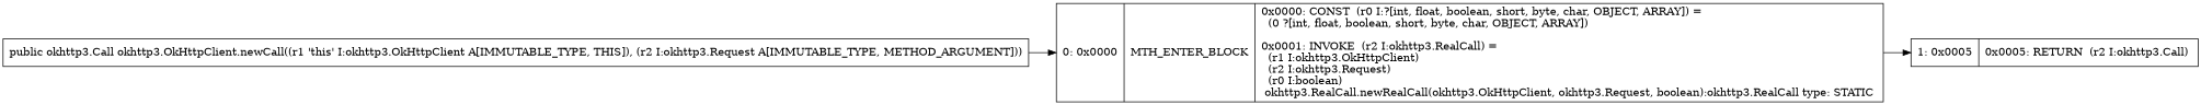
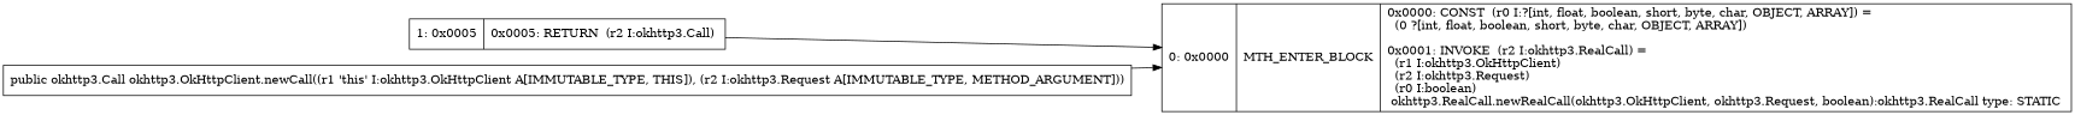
  digraph {
    rankdir=LR
    node [shape=record]
    n1 [label="{0\:\ 0x0000|MTH_ENTER_BLOCK\l|0x0000: CONST  (r0 I:?[int, float, boolean, short, byte, char, OBJECT, ARRAY]) = \l  (0 ?[int, float, boolean, short, byte, char, OBJECT, ARRAY])\l \l0x0001: INVOKE  (r2 I:okhttp3.RealCall) = \l  (r1 I:okhttp3.OkHttpClient)\l  (r2 I:okhttp3.Request)\l  (r0 I:boolean)\l okhttp3.RealCall.newRealCall(okhttp3.OkHttpClient, okhttp3.Request, boolean):okhttp3.RealCall type: STATIC \l}"]
    n2 [label="{1\:\ 0x0005|0x0005: RETURN  (r2 I:okhttp3.Call) \l}"]
    n3 [label="{public okhttp3.Call okhttp3.OkHttpClient.newCall((r1 'this' I:okhttp3.OkHttpClient A[IMMUTABLE_TYPE, THIS]), (r2 I:okhttp3.Request A[IMMUTABLE_TYPE, METHOD_ARGUMENT])) }"]
-   n1 -> n2
+   n2 -> n1
    n3 -> n1
  }
